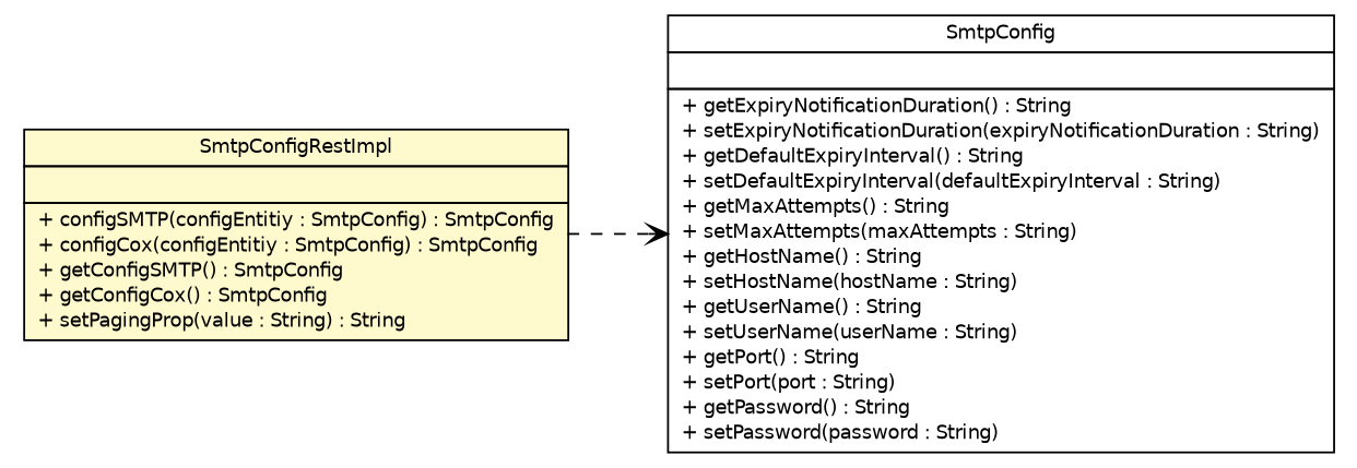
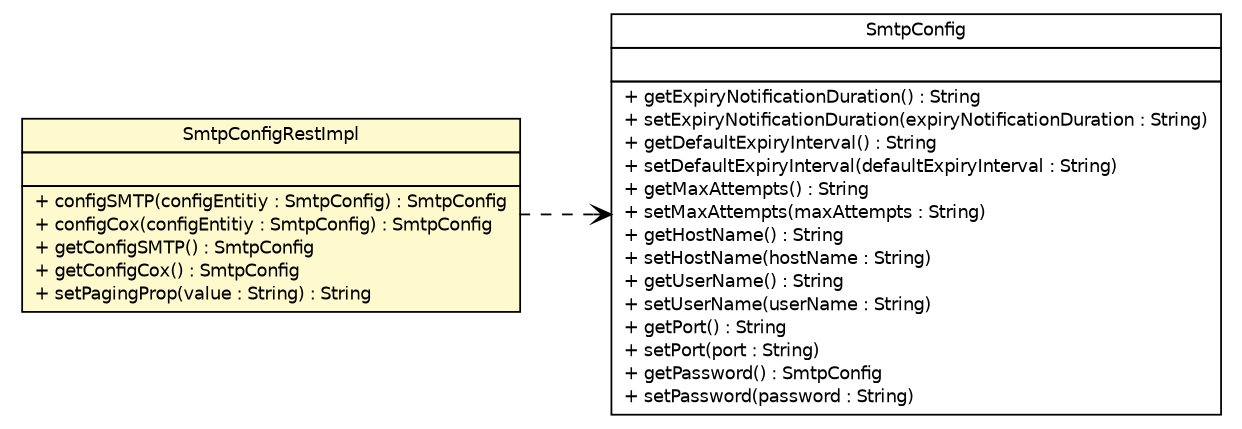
  digraph {
    nodesep=0.25
    rankdir=LR
    ranksep=0.5
    node [fontcolor=black fontname=Helvetica fontsize=10.0 shape=plaintext]
    n1 [label=<<table title="com.inn.headstartdemo.rest.impl.SmtpConfigRestImpl" border="0" cellborder="1" cellspacing="0" cellpadding="2" port="p" bgcolor="lemonChiffon" href="./SmtpConfigRestImpl.html"> 		<tr><td><table border="0" cellspacing="0" cellpadding="1"> <tr><td align="center" balign="center"> SmtpConfigRestImpl </td></tr> 		</table></td></tr> 		<tr><td><table border="0" cellspacing="0" cellpadding="1"> <tr><td align="left" balign="left">  </td></tr> 		</table></td></tr> 		<tr><td><table border="0" cellspacing="0" cellpadding="1"> <tr><td align="left" balign="left"> + configSMTP(configEntitiy : SmtpConfig) : SmtpConfig </td></tr> <tr><td align="left" balign="left"> + configCox(configEntitiy : SmtpConfig) : SmtpConfig </td></tr> <tr><td align="left" balign="left"> + getConfigSMTP() : SmtpConfig </td></tr> <tr><td align="left" balign="left"> + getConfigCox() : SmtpConfig </td></tr> <tr><td align="left" balign="left"> + setPagingProp(value : String) : String </td></tr> 		</table></td></tr> 		</table>>]
-   n2 [label=<<table title="com.inn.headstartdemo.utils.SmtpConfig" border="0" cellborder="1" cellspacing="0" cellpadding="2" port="p" href="../../utils/SmtpConfig.html"> 		<tr><td><table border="0" cellspacing="0" cellpadding="1"> <tr><td align="center" balign="center"> SmtpConfig </td></tr> 		</table></td></tr> 		<tr><td><table border="0" cellspacing="0" cellpadding="1"> <tr><td align="left" balign="left">  </td></tr> 		</table></td></tr> 		<tr><td><table border="0" cellspacing="0" cellpadding="1"> <tr><td align="left" balign="left"> + getExpiryNotificationDuration() : String </td></tr> <tr><td align="left" balign="left"> + setExpiryNotificationDuration(expiryNotificationDuration : String) </td></tr> <tr><td align="left" balign="left"> + getDefaultExpiryInterval() : String </td></tr> <tr><td align="left" balign="left"> + setDefaultExpiryInterval(defaultExpiryInterval : String) </td></tr> <tr><td align="left" balign="left"> + getMaxAttempts() : String </td></tr> <tr><td align="left" balign="left"> + setMaxAttempts(maxAttempts : String) </td></tr> <tr><td align="left" balign="left"> + getHostName() : String </td></tr> <tr><td align="left" balign="left"> + setHostName(hostName : String) </td></tr> <tr><td align="left" balign="left"> + getUserName() : String </td></tr> <tr><td align="left" balign="left"> + setUserName(userName : String) </td></tr> <tr><td align="left" balign="left"> + getPort() : String </td></tr> <tr><td align="left" balign="left"> + setPort(port : String) </td></tr> <tr><td align="left" balign="left"> + getPassword() : String </td></tr> <tr><td align="left" balign="left"> + setPassword(password : String) </td></tr> 		</table></td></tr> 		</table>>]
+   n2 [label=<<table title="com.inn.headstartdemo.utils.SmtpConfig" border="0" cellborder="1" cellspacing="0" cellpadding="2" port="p" href="../../utils/SmtpConfig.html"> 		<tr><td><table border="0" cellspacing="0" cellpadding="1"> <tr><td align="center" balign="center"> SmtpConfig </td></tr> 		</table></td></tr> 		<tr><td><table border="0" cellspacing="0" cellpadding="1"> <tr><td align="left" balign="left">  </td></tr> 		</table></td></tr> 		<tr><td><table border="0" cellspacing="0" cellpadding="1"> <tr><td align="left" balign="left"> + getExpiryNotificationDuration() : String </td></tr> <tr><td align="left" balign="left"> + setExpiryNotificationDuration(expiryNotificationDuration : String) </td></tr> <tr><td align="left" balign="left"> + getDefaultExpiryInterval() : String </td></tr> <tr><td align="left" balign="left"> + setDefaultExpiryInterval(defaultExpiryInterval : String) </td></tr> <tr><td align="left" balign="left"> + getMaxAttempts() : String </td></tr> <tr><td align="left" balign="left"> + setMaxAttempts(maxAttempts : String) </td></tr> <tr><td align="left" balign="left"> + getHostName() : String </td></tr> <tr><td align="left" balign="left"> + setHostName(hostName : String) </td></tr> <tr><td align="left" balign="left"> + getUserName() : String </td></tr> <tr><td align="left" balign="left"> + setUserName(userName : String) </td></tr> <tr><td align="left" balign="left"> + getPort() : String </td></tr> <tr><td align="left" balign="left"> + setPort(port : String) </td></tr> <tr><td align="left" balign="left"> + getPassword() : SmtpConfig </td></tr> <tr><td align="left" balign="left"> + setPassword(password : String) </td></tr> 		</table></td></tr> 		</table>>]
    n1 -> n2 [arrowhead=open color=black fontcolor=black fontname=Helvetica fontsize=10.0 headport=p labelfontname=Helvetica labelfontsize=10 style=dashed tailport=p]
  }
